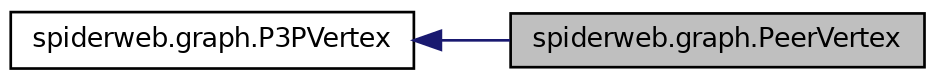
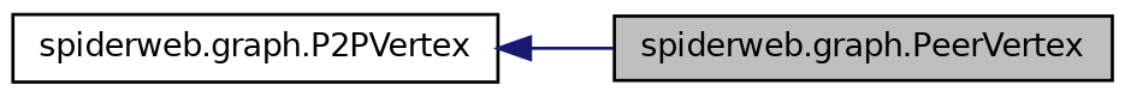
  digraph {
    rankdir=LR
    node [color=black fontname=Helvetica fontsize=10 shape=record style=filled]
    n1 [fillcolor=grey75 fontcolor=black height=0.2 label="spiderweb.graph.PeerVertex" width=0.4]
-   n2 [fillcolor=white height=0.2 label="spiderweb.graph.P3PVertex" width=0.4]
+   n2 [fillcolor=white height=0.2 label="spiderweb.graph.P2PVertex" width=0.4]
    n2 -> n1 [color=midnightblue dir=back fontname=Helvetica fontsize=10 labelfontname=Helvetica labelfontsize=10 style=solid]
  }
